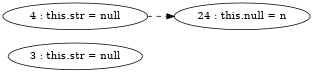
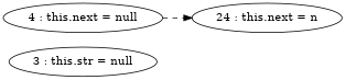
  digraph {
    rankdir=LR
    "3 : this.str = null"
-   "4 : this.next = null" [label="4 : this.str = null"]
-   "24 : this.next = n" [label="24 : this.null = n"]
+   "4 : this.next = null"
+   "24 : this.next = n"
    "4 : this.next = null" -> "24 : this.next = n" [style=dashed]
  }
